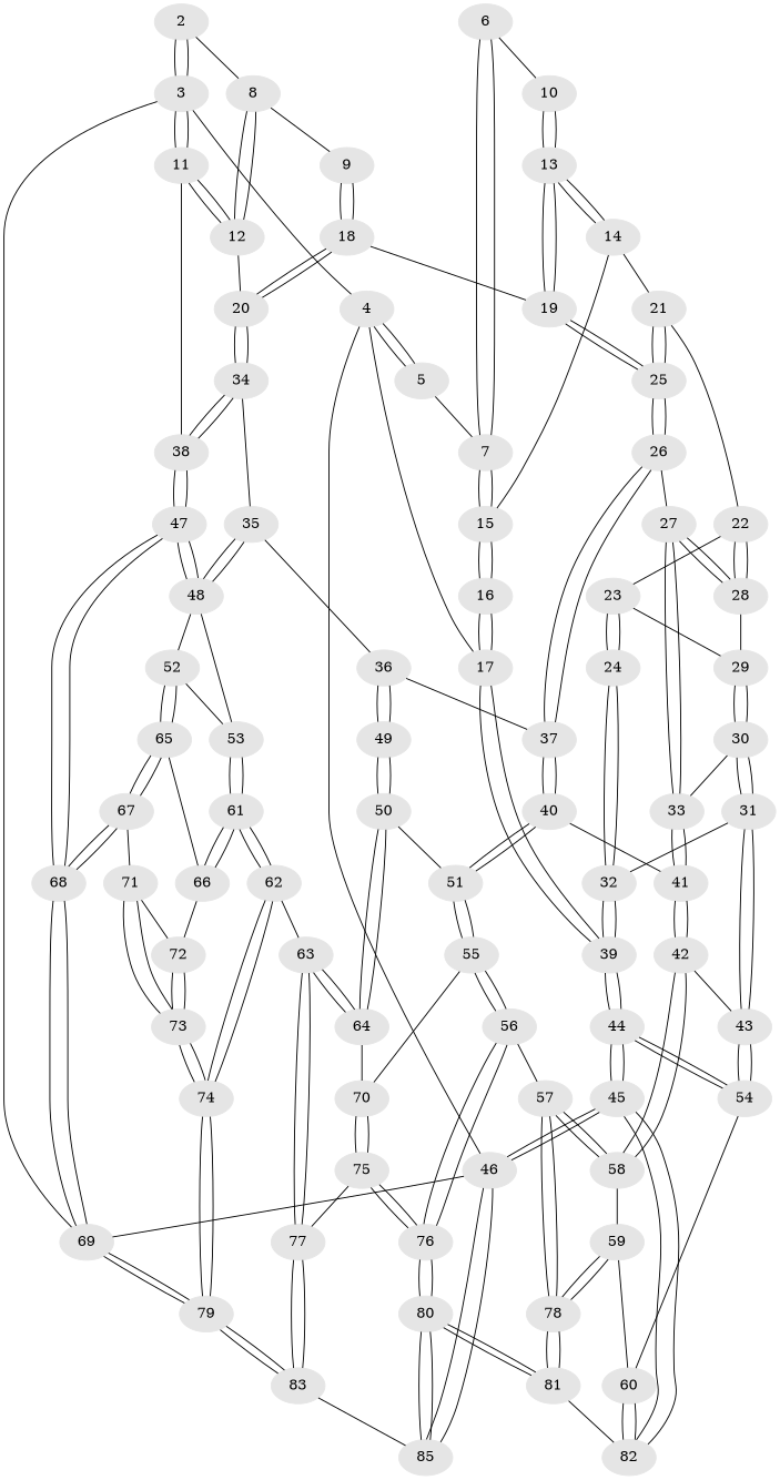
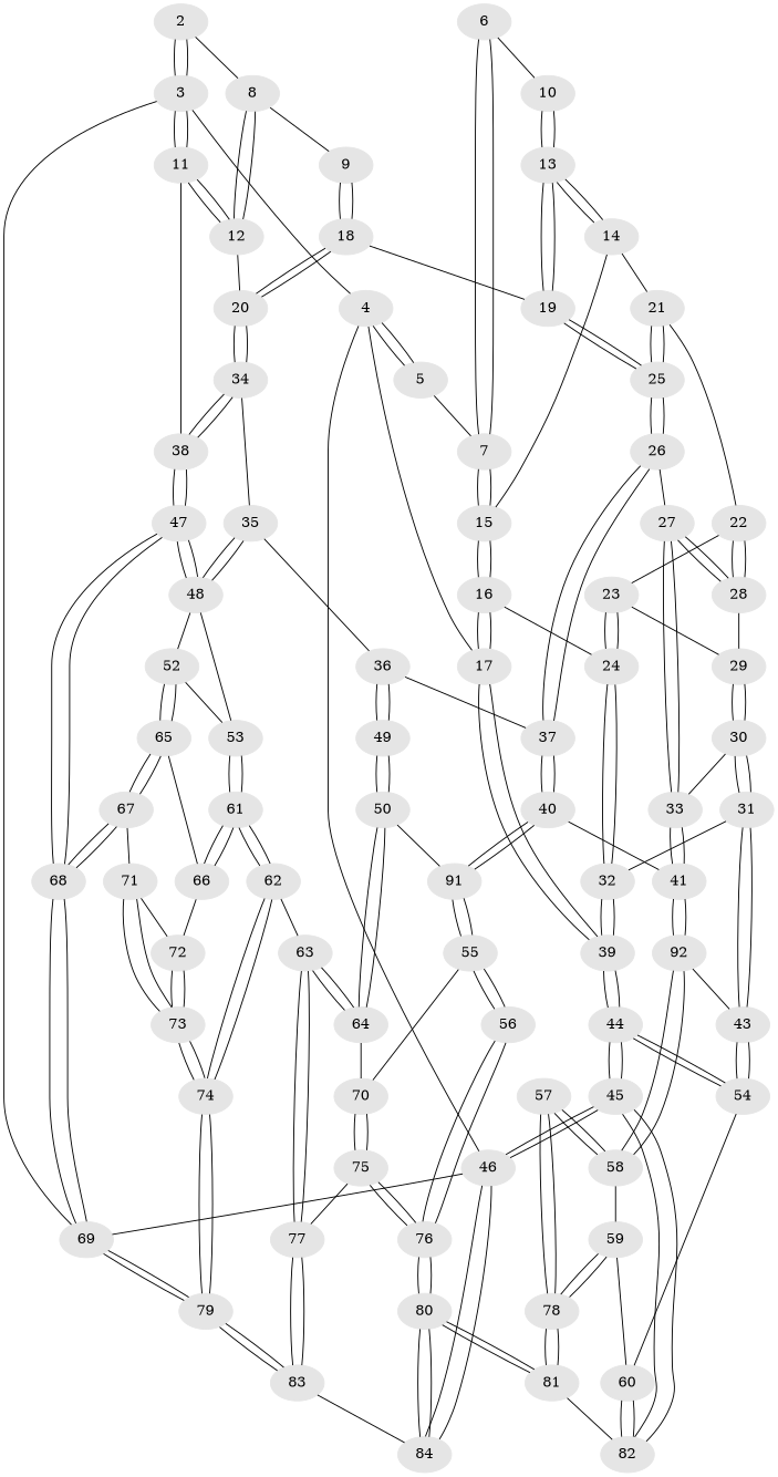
  graph {
    node [color=gray90 style=filled]
    2
    3
    8
    6
    7
    10
    4
    11
    69
    9
    12
    5
    17
    46
    38
    79
    39
-   84 [label=85]
+   84
    15
    13
    16
    18
    20
    19
    14
    47
    34
    21
    25
    22
    24
    32
    44
    26
    35
    23
    28
    29
    30
    27
    37
    33
    40
    41
    31
    43
    54
-   42
+   42 [label=92]
    36
    48
    49
    52
    53
    50
-   51
+   51 [label=91]
    68
    45
    55
    58
    59
    60
    82
    65
    64
    61
    70
    56
    66
    67
    62
    57
    76
    75
    78
    80
    81
    63
    74
    72
    77
    83
    71
    73
    2 -- 3
    2 -- 3
    2 -- 8
    3 -- 4
    3 -- 11
    3 -- 11
    3 -- 69
    8 -- 9
    8 -- 12
    8 -- 12
    6 -- 7
    6 -- 7
    6 -- 10
    7 -- 15
    7 -- 15
    10 -- 13
    10 -- 13
    4 -- 5
    4 -- 5
    4 -- 17
    4 -- 46
    11 -- 12
    11 -- 12
    11 -- 38
    69 -- 79
    69 -- 79
    9 -- 18
    9 -- 18
    12 -- 20
    5 -- 7
    17 -- 39
    17 -- 39
    46 -- 69
    46 -- 84
    46 -- 84
    38 -- 47
    38 -- 47
    79 -- 83
    79 -- 83
    39 -- 44
    39 -- 44
    15 -- 16
    15 -- 16
    13 -- 19
    13 -- 19
    13 -- 14
    13 -- 14
    16 -- 17
    16 -- 17
+   16 -- 24
    18 -- 20
    18 -- 20
    18 -- 19
    20 -- 34
    20 -- 34
    19 -- 25
    19 -- 25
    14 -- 15
    14 -- 21
    47 -- 48
    47 -- 48
    47 -- 68
    47 -- 68
    34 -- 38
    34 -- 38
    34 -- 35
    21 -- 25
    21 -- 25
    21 -- 22
    25 -- 26
    25 -- 26
    22 -- 23
    22 -- 28
    22 -- 28
    24 -- 32
    24 -- 32
    32 -- 39
    32 -- 39
    44 -- 54
    44 -- 54
    44 -- 45
    44 -- 45
    26 -- 27
    26 -- 37
    26 -- 37
    35 -- 36
    35 -- 48
    35 -- 48
    23 -- 24
    23 -- 24
    23 -- 29
    28 -- 29
    29 -- 30
    29 -- 30
    30 -- 33
    30 -- 31
    30 -- 31
    27 -- 28
    27 -- 28
    27 -- 33
    27 -- 33
    37 -- 40
    37 -- 40
    33 -- 41
    33 -- 41
    40 -- 41
    40 -- 51
    40 -- 51
    41 -- 42
    41 -- 42
    31 -- 32
    31 -- 43
    31 -- 43
    43 -- 54
    43 -- 54
    54 -- 60
    42 -- 43
    42 -- 58
    42 -- 58
    36 -- 37
    36 -- 49
    36 -- 49
    48 -- 52
    48 -- 53
    49 -- 50
    49 -- 50
    52 -- 53
    52 -- 65
    52 -- 65
    53 -- 61
    53 -- 61
    50 -- 51
    50 -- 64
    50 -- 64
    51 -- 55
    51 -- 55
    68 -- 69
    68 -- 69
    45 -- 46
    45 -- 46
    45 -- 82
    45 -- 82
    55 -- 70
    55 -- 56
    55 -- 56
    58 -- 59
    59 -- 60
    59 -- 78
    59 -- 78
    60 -- 82
    60 -- 82
    65 -- 66
    65 -- 67
    65 -- 67
    64 -- 70
    61 -- 66
    61 -- 66
    61 -- 62
    61 -- 62
    70 -- 75
    70 -- 75
-   56 -- 57
    56 -- 76
    56 -- 76
    66 -- 72
    67 -- 68
    67 -- 68
    67 -- 71
    62 -- 63
    62 -- 74
    62 -- 74
    57 -- 58
    57 -- 58
    57 -- 78
    57 -- 78
    76 -- 80
    76 -- 80
    75 -- 76
    75 -- 76
    75 -- 77
    78 -- 81
    78 -- 81
    80 -- 84
    80 -- 84
    80 -- 81
    80 -- 81
    81 -- 82
    63 -- 64
    63 -- 64
    63 -- 77
    63 -- 77
    74 -- 79
    74 -- 79
    72 -- 73
    72 -- 73
    77 -- 83
    77 -- 83
    83 -- 84
    71 -- 72
    71 -- 73
    71 -- 73
    73 -- 74
    73 -- 74
  }
